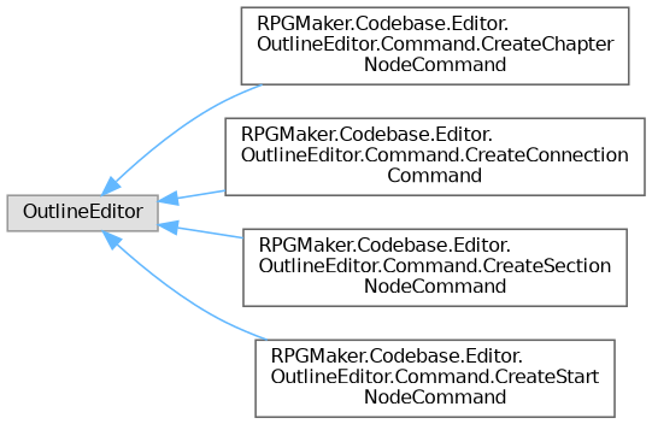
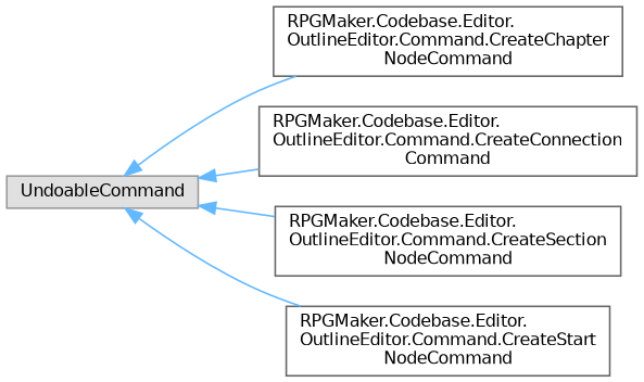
  digraph {
    rankdir=LR
    node [color=grey40 fillcolor=white fontname=Helvetica fontsize=10 shape=box style=filled]
    edge [color=steelblue1 dir=back fontname=Helvetica fontsize=10 labelfontname=Helvetica labelfontsize=10 style=solid]
-   n1 [color=grey60 fillcolor="#E0E0E0" height=0.2 label=OutlineEditor width=0.4]
+   n1 [color=grey60 fillcolor="#E0E0E0" height=0.2 label=UndoableCommand width=0.4]
    n2 [height=0.2 label="RPGMaker.Codebase.Editor.\lOutlineEditor.Command.CreateChapter\lNodeCommand" width=0.4]
    n3 [height=0.2 label="RPGMaker.Codebase.Editor.\lOutlineEditor.Command.CreateConnection\lCommand" width=0.4]
    n4 [height=0.2 label="RPGMaker.Codebase.Editor.\lOutlineEditor.Command.CreateSection\lNodeCommand" width=0.4]
    n5 [height=0.2 label="RPGMaker.Codebase.Editor.\lOutlineEditor.Command.CreateStart\lNodeCommand" width=0.4]
    n1 -> n2
    n1 -> n3
    n1 -> n4
    n1 -> n5
  }
